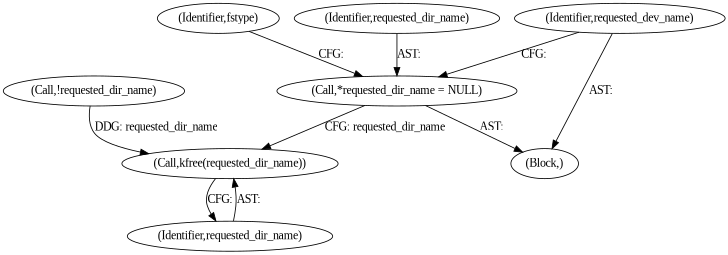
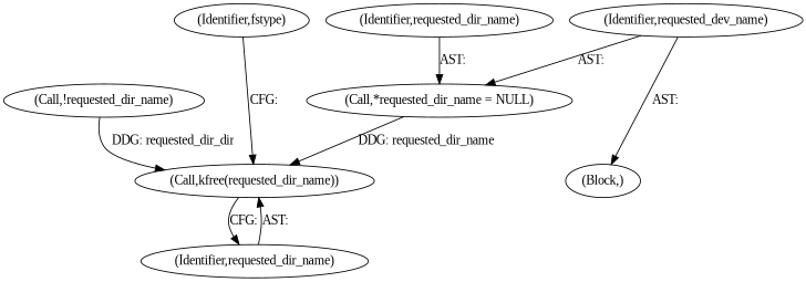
  digraph {
    fontname="Liberation Serif"
    node [fontname="Liberation Serif"]
    edge [fontname="Liberation Serif"]
    n1 [label="(Call,*requested_dir_name = NULL)"]
    n2 [label="(Call,kfree(requested_dir_name))"]
    n3 [label="(Block,)"]
    n4 [label="(Identifier,requested_dir_name)"]
    n5 [label="(Call,!requested_dir_name)"]
    n6 [label="(Identifier,requested_dev_name)"]
    n7 [label="(Identifier,fstype)"]
    n8 [label="(Identifier,requested_dir_name)"]
-   n1 -> n2 [label="CFG: requested_dir_name"]
-   n1 -> n3 [label="AST: "]
+   n1 -> n2 [label="DDG: requested_dir_name"]
    n2 -> n4 [label="CFG: "]
    n4 -> n2 [label="AST: "]
-   n5 -> n2 [label="DDG: requested_dir_name"]
-   n6 -> n1 [label="CFG: "]
+   n5 -> n2 [label="DDG: requested_dir_dir"]
+   n6 -> n1 [label="AST: "]
    n6 -> n3 [label="AST: "]
-   n7 -> n1 [label="CFG: "]
+   n7 -> n2 [label="CFG: "]
    n8 -> n1 [label="AST: "]
  }
